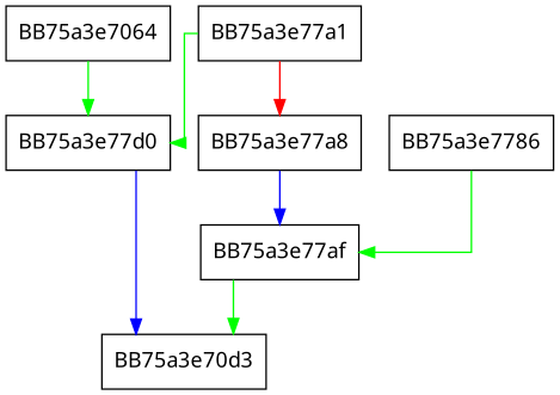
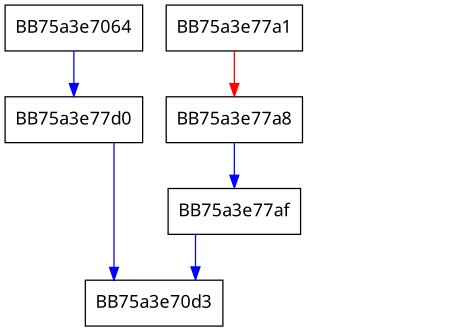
  digraph {
    fontname="Noto Sans"
    splines=ortho
    node [fontname="Noto Sans" shape=box]
    edge [color=green fontname="Noto Sans"]
    n1 [label=BB75a3e7064]
    BB75a3e77d0
    n3 [label=BB75a3e70d3]
    BB75a3e77a1
    n5 [label=BB75a3e77a8]
-   BB75a3e7786
    BB75a3e77af
-   n1 -> BB75a3e77d0
+   n1 -> BB75a3e77d0 [color=blue]
    BB75a3e77d0 -> n3 [color=blue]
-   BB75a3e77a1 -> BB75a3e77d0
    BB75a3e77a1 -> n5 [color=red]
    n5 -> BB75a3e77af [color=blue]
-   BB75a3e7786 -> BB75a3e77af
-   BB75a3e77af -> n3
+   BB75a3e77af -> n3 [color=blue]
  }
